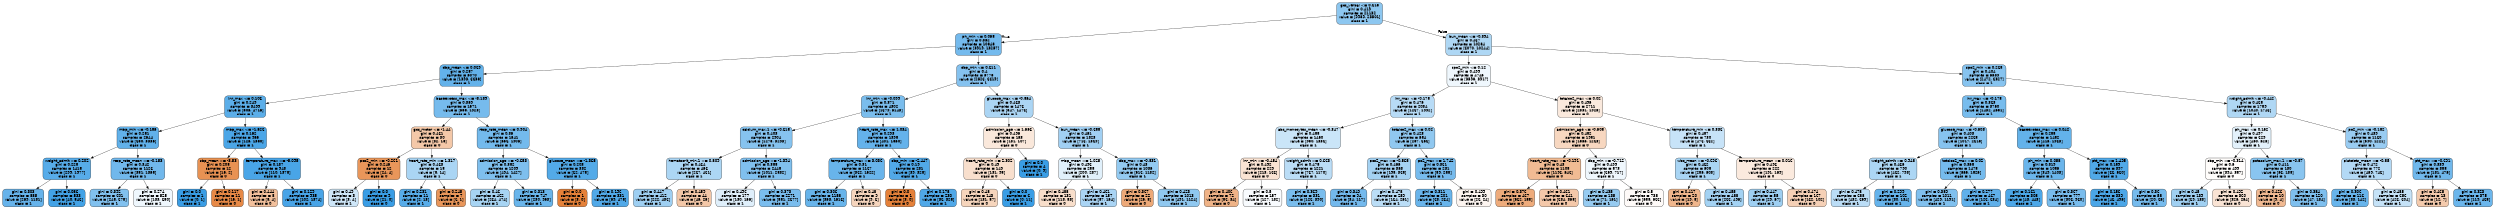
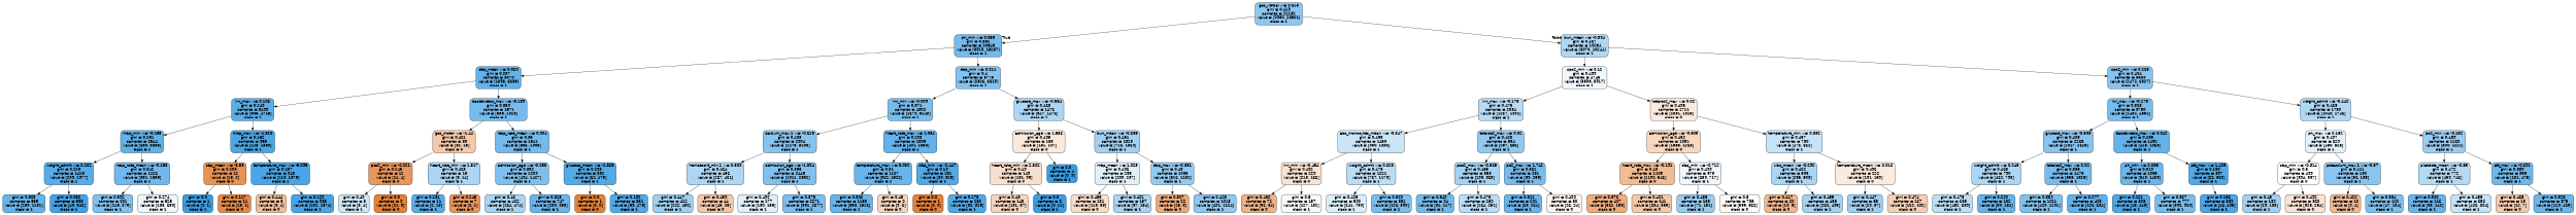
  digraph {
    fontname="DejaVu Sans"
    node [color=black fillcolor="#eff7fd" fontname="DejaVu Sans" shape=box style="filled, rounded"]
    edge [fontname="DejaVu Sans"]
    n1 [fillcolor="#8dc7f0" label="gcs_verbal <= 0.618\ngini = 0.419\nsamples = 21132\nvalue = [9989, 23501]\nclass = 1"]
    n2 [fillcolor="#74baed" label="ph_min <= 0.058\ngini = 0.352\nsamples = 10848\nvalue = [3919, 13257]\nclass = 1"]
    n3 [fillcolor="#aed7f4" label="bun_mean <= -0.394\ngini = 0.467\nsamples = 10284\nvalue = [6070, 10244]\nclass = 1"]
    n4 [fillcolor="#63b2ea" label="dbp_mean <= 0.069\ngini = 0.287\nsamples = 5070\nvalue = [1393, 6638]\nclass = 1"]
    n5 [fillcolor="#85c2ef" label="dbp_min <= 0.611\ngini = 0.4\nsamples = 5778\nvalue = [2526, 6619]\nclass = 1"]
    n6 [label="spo2_min <= 0.12\ngini = 0.499\nsamples = 4745\nvalue = [3598, 3917]\nclass = 1"]
    n7 [fillcolor="#86c3ef" label="spo2_min <= 0.268\ngini = 0.404\nsamples = 5539\nvalue = [2472, 6327]\nclass = 1"]
    n8 [fillcolor="#5baee9" label="inr_max <= 0.106\ngini = 0.249\nsamples = 3499\nvalue = [805, 4715]\nclass = 1"]
    n9 [fillcolor="#76bbed" label="baseexcess_max <= -3.139\ngini = 0.359\nsamples = 1571\nvalue = [588, 1923]\nclass = 1"]
    n10 [fillcolor="#7abded" label="inr_min <= -0.099\ngini = 0.371\nsamples = 4302\nvalue = [1679, 5143]\nclass = 1"]
    n11 [fillcolor="#abd5f4" label="glucose_max <= -0.854\ngini = 0.463\nsamples = 1476\nvalue = [847, 1476]\nclass = 1"]
    n12 [fillcolor="#61b1ea" label="mbp_min <= -0.185\ngini = 0.281\nsamples = 2544\nvalue = [680, 3335]\nclass = 1"]
    n13 [fillcolor="#4ba6e7" label="mbp_max <= -1.526\ngini = 0.152\nsamples = 955\nvalue = [125, 1380]\nclass = 1"]
    n14 [fillcolor="#f4c8a8" label="gcs_motor <= -1.44\ngini = 0.461\nsamples = 30\nvalue = [32, 18]\nclass = 0"]
    n15 [fillcolor="#73baed" label="resp_rate_mean <= 0.904\ngini = 0.35\nsamples = 1541\nvalue = [556, 1905]\nclass = 1"]
    n16 [fillcolor="#57ace9" label="weight_admit <= 0.202\ngini = 0.228\nsamples = 1418\nvalue = [299, 1977]\nclass = 1"]
    n17 [fillcolor="#71b8ec" label="resp_rate_mean <= -0.153\ngini = 0.342\nsamples = 1126\nvalue = [381, 1358]\nclass = 1"]
    n18 [fillcolor="#e89253" label="sbp_mean <= -3.53\ngini = 0.208\nsamples = 12\nvalue = [15, 2]\nclass = 0"]
    n19 [fillcolor="#49a5e7" label="temperature_max <= -5.095\ngini = 0.137\nsamples = 943\nvalue = [110, 1378]\nclass = 1"]
    n20 [fillcolor="#66b3eb" label="gini = 0.303\nsamples = 885\nvalue = [259, 1131]\nclass = 1"]
    n21 [fillcolor="#42a2e6" label="gini = 0.086\nsamples = 533\nvalue = [40, 846]\nclass = 1"]
    n22 [fillcolor="#81c1ef" label="gini = 0.392\nsamples = 601\nvalue = [248, 678]\nclass = 1"]
    n23 [label="gini = 0.274\nsamples = 525\nvalue = [133, 680]\nclass = 1"]
    n24 [fillcolor="#399de5" label="gini = 0.0\nsamples = 1\nvalue = [0, 1]\nclass = 1"]
    n25 [fillcolor="#e78946" label="gini = 0.117\nsamples = 11\nvalue = [15, 1]\nclass = 0"]
    n26 [fillcolor="#f2c09c" label="gini = 0.444\nsamples = 8\nvalue = [8, 4]\nclass = 0"]
    n27 [fillcolor="#48a4e7" label="gini = 0.129\nsamples = 935\nvalue = [102, 1374]\nclass = 1"]
    n28 [fillcolor="#e9965a" label="pco2_min <= -0.261\ngini = 0.245\nsamples = 12\nvalue = [24, 4]\nclass = 0"]
    n29 [fillcolor="#aad5f4" label="heart_rate_min <= 1.317\ngini = 0.463\nsamples = 18\nvalue = [8, 14]\nclass = 1"]
    n30 [fillcolor="#7ebfee" label="admission_age <= -0.653\ngini = 0.382\nsamples = 1209\nvalue = [494, 1427]\nclass = 1"]
    n31 [fillcolor="#53aae8" label="glucose_mean <= -1.365\ngini = 0.203\nsamples = 332\nvalue = [62, 478]\nclass = 1"]
    n32 [fillcolor="#cee6f8" label="gini = 0.49\nsamples = 3\nvalue = [3, 4]\nclass = 1"]
-   n33 [fillcolor="#399de5" label="gini = 0.0\nsamples = 9\nvalue = [21, 0]\nclass = 0"]
+   n33 [fillcolor="#e58139" label="gini = 0.0\nsamples = 9\nvalue = [21, 0]\nclass = 0"]
    n34 [fillcolor="#57ace9" label="gini = 0.231\nsamples = 11\nvalue = [2, 13]\nclass = 1"]
    n35 [fillcolor="#e9965a" label="gini = 0.245\nsamples = 7\nvalue = [6, 1]\nclass = 0"]
    n36 [fillcolor="#a7d4f3" label="gini = 0.46\nsamples = 462\nvalue = [264, 474]\nclass = 1"]
    n37 [fillcolor="#69b5eb" label="gini = 0.313\nsamples = 747\nvalue = [230, 953]\nclass = 1"]
    n38 [fillcolor="#e58139" label="gini = 0.0\nsamples = 1\nvalue = [3, 0]\nclass = 0"]
    n39 [fillcolor="#51a9e8" label="gini = 0.196\nsamples = 331\nvalue = [59, 478]\nclass = 1"]
    n40 [fillcolor="#86c3ef" label="calcium_max.1 <= -0.618\ngini = 0.403\nsamples = 2904\nvalue = [1278, 3293]\nclass = 1"]
    n41 [fillcolor="#64b2eb" label="heart_rate_max <= 1.034\ngini = 0.293\nsamples = 1398\nvalue = [401, 1850]\nclass = 1"]
    n42 [fillcolor="#fae8db" label="admission_age <= 1.556\ngini = 0.495\nsamples = 153\nvalue = [131, 107]\nclass = 0"]
    n43 [fillcolor="#a1d0f3" label="bun_mean <= -0.688\ngini = 0.451\nsamples = 1323\nvalue = [716, 1369]\nclass = 1"]
    n44 [fillcolor="#acd6f4" label="hematocrit_min.1 <= 0.809\ngini = 0.464\nsamples = 456\nvalue = [267, 461]\nclass = 1"]
    n45 [fillcolor="#80c0ee" label="admission_age <= -1.394\ngini = 0.388\nsamples = 2448\nvalue = [1011, 2832]\nclass = 1"]
    n46 [fillcolor="#68b4eb" label="temperature_max <= 3.036\ngini = 0.31\nsamples = 1167\nvalue = [362, 1522]\nclass = 1"]
    n47 [fillcolor="#51a9e8" label="dbp_min <= -2.447\ngini = 0.19\nsamples = 231\nvalue = [39, 328]\nclass = 1"]
    n48 [fillcolor="#9ecff2" label="gini = 0.447\nsamples = 412\nvalue = [222, 436]\nclass = 1"]
    n49 [fillcolor="#f3c7a7" label="gini = 0.459\nsamples = 44\nvalue = [45, 25]\nclass = 0"]
    n50 [fillcolor="#dfeffb" label="gini = 0.496\nsamples = 177\nvalue = [130, 155]\nclass = 1"]
    n51 [fillcolor="#7abdee" label="gini = 0.373\nsamples = 2271\nvalue = [881, 2677]\nclass = 1"]
    n52 [fillcolor="#67b4eb" label="gini = 0.306\nsamples = 1158\nvalue = [353, 1516]\nclass = 1"]
    n53 [fillcolor="#f6d5bd" label="gini = 0.48\nsamples = 9\nvalue = [9, 6]\nclass = 0"]
    n54 [fillcolor="#e58139" label="gini = 0.0\nsamples = 1\nvalue = [3, 0]\nclass = 0"]
    n55 [fillcolor="#4fa8e8" label="gini = 0.178\nsamples = 230\nvalue = [36, 328]\nclass = 1"]
    n56 [fillcolor="#f8dfcd" label="heart_rate_min <= 2.302\ngini = 0.49\nsamples = 149\nvalue = [131, 98]\nclass = 0"]
    n57 [fillcolor="#399de5" label="gini = 0.0\nsamples = 4\nvalue = [0, 9]\nclass = 1"]
    n58 [fillcolor="#e0f0fb" label="mbp_mean <= 1.025\ngini = 0.496\nsamples = 288\nvalue = [200, 237]\nclass = 1"]
    n59 [fillcolor="#93caf1" label="dbp_max <= -0.831\ngini = 0.43\nsamples = 1035\nvalue = [516, 1132]\nclass = 1"]
    n60 [fillcolor="#f6d5bc" label="gini = 0.48\nsamples = 143\nvalue = [131, 87]\nclass = 0"]
    n61 [fillcolor="#399de5" label="gini = 0.0\nsamples = 6\nvalue = [0, 11]\nclass = 1"]
    n62 [fillcolor="#f8deca" label="gini = 0.488\nsamples = 131\nvalue = [113, 83]\nclass = 0"]
    n63 [fillcolor="#a9d4f4" label="gini = 0.461\nsamples = 157\nvalue = [87, 154]\nclass = 1"]
    n64 [fillcolor="#eda978" label="gini = 0.367\nsamples = 22\nvalue = [25, 8]\nclass = 0"]
    n65 [fillcolor="#8fc8f0" label="gini = 0.423\nsamples = 1013\nvalue = [491, 1124]\nclass = 1"]
    n66 [fillcolor="#b7dbf6" label="inr_max <= -0.178\ngini = 0.475\nsamples = 2034\nvalue = [1267, 1992]\nclass = 1"]
    n67 [fillcolor="#fae9dd" label="totalco2_max <= 0.02\ngini = 0.495\nsamples = 2711\nvalue = [2331, 1925]\nclass = 0"]
    n68 [fillcolor="#77bced" label="inr_max <= -0.178\ngini = 0.363\nsamples = 3750\nvalue = [1432, 4581]\nclass = 1"]
    n69 [fillcolor="#afd7f4" label="weight_admit <= -0.442\ngini = 0.468\nsamples = 1789\nvalue = [1040, 1746]\nclass = 1"]
    n70 [fillcolor="#cae5f8" label="abs_monocytes_mean <= -0.347\ngini = 0.488\nsamples = 1450\nvalue = [980, 1336]\nclass = 1"]
    n71 [fillcolor="#90c8f0" label="totalco2_max <= 0.02\ngini = 0.423\nsamples = 584\nvalue = [287, 656]\nclass = 1"]
    n72 [fillcolor="#f7d7c0" label="admission_age <= -0.508\ngini = 0.482\nsamples = 1981\nvalue = [1855, 1263]\nclass = 0"]
    n73 [fillcolor="#c7e3f8" label="temperature_min <= 0.336\ngini = 0.487\nsamples = 730\nvalue = [476, 662]\nclass = 1"]
    n74 [fillcolor="#f9e3d3" label="inr_min <= -0.454\ngini = 0.492\nsamples = 229\nvalue = [213, 166]\nclass = 0"]
    n75 [fillcolor="#bbddf6" label="weight_admit <= 0.663\ngini = 0.478\nsamples = 1221\nvalue = [767, 1170]\nclass = 1"]
    n76 [fillcolor="#a4d2f3" label="pco2_max <= -0.565\ngini = 0.455\nsamples = 353\nvalue = [198, 368]\nclass = 1"]
    n77 [fillcolor="#76bbed" label="po2_max <= 1.742\ngini = 0.361\nsamples = 231\nvalue = [89, 288]\nclass = 1"]
    n78 [fillcolor="#efb387" label="gini = 0.406\nsamples = 72\nvalue = [86, 34]\nclass = 0"]
    n79 [fillcolor="#f8fbfe" label="gini = 0.5\nsamples = 157\nvalue = [127, 132]\nclass = 1"]
+   n80 [fillcolor="#dceefa" label="gini = 0.495\nsamples = 890\nvalue = [641, 780]\nclass = 1"]
    n81 [fillcolor="#79bded" label="gini = 0.369\nsamples = 331\nvalue = [126, 390]\nclass = 1"]
    n82 [fillcolor="#73b9ed" label="gini = 0.349\nsamples = 94\nvalue = [34, 117]\nclass = 1"]
    n83 [fillcolor="#baddf6" label="gini = 0.478\nsamples = 259\nvalue = [164, 251]\nclass = 1"]
    n84 [fillcolor="#68b4eb" label="gini = 0.311\nsamples = 201\nvalue = [63, 264]\nclass = 1"]
    n85 [fillcolor="#fdf5f0" label="gini = 0.499\nsamples = 30\nvalue = [26, 24]\nclass = 0"]
    n86 [fillcolor="#f1bb93" label="heart_rate_max <= -0.191\ngini = 0.43\nsamples = 1108\nvalue = [1196, 546]\nclass = 0"]
    n87 [label="dbp_min <= -0.712\ngini = 0.499\nsamples = 873\nvalue = [659, 717]\nclass = 1"]
    n88 [fillcolor="#a9d5f4" label="wbc_mean <= -0.696\ngini = 0.462\nsamples = 508\nvalue = [285, 503]\nclass = 1"]
    n89 [fillcolor="#fbeade" label="temperature_mean <= 0.016\ngini = 0.496\nsamples = 222\nvalue = [191, 159]\nclass = 0"]
    n90 [fillcolor="#eeab7b" label="gini = 0.376\nsamples = 467\nvalue = [562, 188]\nclass = 0"]
    n91 [fillcolor="#f4c8a9" label="gini = 0.461\nsamples = 641\nvalue = [634, 358]\nclass = 0"]
    n92 [fillcolor="#96cbf1" label="gini = 0.435\nsamples = 135\nvalue = [71, 151]\nclass = 1"]
    n93 [fillcolor="#fefaf8" label="gini = 0.5\nsamples = 738\nvalue = [588, 566]\nclass = 0"]
    n94 [fillcolor="#f0b68c" label="gini = 0.417\nsamples = 20\nvalue = [19, 8]\nclass = 0"]
    n95 [fillcolor="#a3d2f3" label="gini = 0.455\nsamples = 488\nvalue = [266, 495]\nclass = 1"]
    n96 [fillcolor="#9ecff2" label="gini = 0.447\nsamples = 55\nvalue = [29, 57]\nclass = 1"]
    n97 [fillcolor="#f5d0b6" label="gini = 0.474\nsamples = 167\nvalue = [162, 102]\nclass = 0"]
    n98 [fillcolor="#86c3ef" label="glucose_max <= -0.503\ngini = 0.403\nsamples = 2268\nvalue = [1017, 2618]\nclass = 1"]
    n99 [fillcolor="#63b2ea" label="baseexcess_max <= 0.042\ngini = 0.288\nsamples = 1482\nvalue = [415, 1963]\nclass = 1"]
    n100 [fillcolor="#e3f1fb" label="ph_max <= 0.152\ngini = 0.497\nsamples = 629\nvalue = [450, 525]\nclass = 1"]
    n101 [fillcolor="#99ccf2" label="po2_min <= -0.182\ngini = 0.439\nsamples = 1160\nvalue = [590, 1221]\nclass = 1"]
    n102 [fillcolor="#acd6f4" label="weight_admit <= 0.948\ngini = 0.465\nsamples = 790\nvalue = [462, 793]\nclass = 1"]
    n103 [fillcolor="#75bbed" label="totalco2_max <= 0.02\ngini = 0.358\nsamples = 1478\nvalue = [555, 1825]\nclass = 1"]
    n104 [fillcolor="#6ab5eb" label="ph_min <= 0.058\ngini = 0.319\nsamples = 1085\nvalue = [349, 1403]\nclass = 1"]
    n105 [fillcolor="#50a9e8" label="ptt_max <= 1.495\ngini = 0.189\nsamples = 397\nvalue = [66, 560]\nclass = 1"]
    n106 [fillcolor="#bbddf6" label="gini = 0.478\nsamples = 688\nvalue = [432, 659]\nclass = 1"]
    n107 [fillcolor="#65b3eb" label="gini = 0.299\nsamples = 102\nvalue = [30, 134]\nclass = 1"]
    n108 [fillcolor="#80c0ee" label="gini = 0.389\nsamples = 1011\nvalue = [429, 1191]\nclass = 1"]
-   n109 [fillcolor="#60b0ea" label="gini = 0.277\nsamples = 467\nvalue = [126, 634]\nclass = 1"]
+   n109 [fillcolor="#60b0ea" label="gini = 0.277\nsamples = 463\nvalue = [126, 634]\nclass = 1"]
    n110 [fillcolor="#4ca7e8" label="gini = 0.161\nsamples = 308\nvalue = [43, 443]\nclass = 1"]
    n111 [fillcolor="#78bced" label="gini = 0.367\nsamples = 777\nvalue = [306, 960]\nclass = 1"]
    n112 [fillcolor="#4ba6e7" label="gini = 0.156\nsamples = 339\nvalue = [46, 495]\nclass = 1"]
-   n113 [fillcolor="#76bbed" label="gini = 0.36\nsamples = 58\nvalue = [20, 65]\nclass = 1"]
    n114 [fillcolor="#fffdfb" label="sbp_min <= -0.314\ngini = 0.5\nsamples = 499\nvalue = [394, 387]\nclass = 0"]
    n115 [fillcolor="#89c5f0" label="potassium_max.1 <= -0.87\ngini = 0.411\nsamples = 130\nvalue = [56, 138]\nclass = 1"]
    n116 [fillcolor="#b3d9f5" label="platelets_mean <= -0.85\ngini = 0.472\nsamples = 772\nvalue = [459, 746]\nclass = 1"]
    n117 [fillcolor="#70b8ec" label="ptt_max <= -0.691\ngini = 0.339\nsamples = 388\nvalue = [131, 475]\nclass = 1"]
    n118 [fillcolor="#a0d0f2" label="gini = 0.45\nsamples = 139\nvalue = [69, 133]\nclass = 1"]
    n119 [fillcolor="#f9e3d4" label="gini = 0.492\nsamples = 360\nvalue = [325, 254]\nclass = 0"]
    n120 [fillcolor="#f1b991" label="gini = 0.426\nsamples = 10\nvalue = [9, 4]\nclass = 0"]
    n121 [fillcolor="#7ebfee" label="gini = 0.384\nsamples = 120\nvalue = [47, 134]\nclass = 1"]
    n122 [fillcolor="#67b4eb" label="gini = 0.306\nsamples = 116\nvalue = [33, 142]\nclass = 1"]
    n123 [fillcolor="#c5e2f7" label="gini = 0.485\nsamples = 656\nvalue = [426, 604]\nclass = 1"]
    n124 [fillcolor="#f4caac" label="gini = 0.465\nsamples = 13\nvalue = [12, 7]\nclass = 0"]
    n125 [fillcolor="#6bb6ec" label="gini = 0.323\nsamples = 375\nvalue = [119, 468]\nclass = 1"]
    n1 -> n2 [headlabel=True labelangle=45 labeldistance=2.5]
    n1 -> n3 [headlabel=False labelangle=-45 labeldistance=2.5]
    n2 -> n4
    n2 -> n5
    n3 -> n6
    n3 -> n7
    n4 -> n8
    n4 -> n9
    n5 -> n10
    n5 -> n11
    n6 -> n66
    n6 -> n67
    n7 -> n68
    n7 -> n69
    n8 -> n12
    n8 -> n13
    n9 -> n14
    n9 -> n15
    n10 -> n40
    n10 -> n41
    n11 -> n42
    n11 -> n43
    n12 -> n16
    n12 -> n17
    n13 -> n18
    n13 -> n19
    n14 -> n28
    n14 -> n29
    n15 -> n30
    n15 -> n31
    n16 -> n20
    n16 -> n21
    n17 -> n22
    n17 -> n23
    n18 -> n24
    n18 -> n25
    n19 -> n26
    n19 -> n27
    n28 -> n32
    n28 -> n33
    n29 -> n34
    n29 -> n35
    n30 -> n36
    n30 -> n37
    n31 -> n38
    n31 -> n39
    n40 -> n44
    n40 -> n45
    n41 -> n46
    n41 -> n47
    n42 -> n56
    n42 -> n57
    n43 -> n58
    n43 -> n59
    n44 -> n48
    n44 -> n49
    n45 -> n50
    n45 -> n51
    n46 -> n52
    n46 -> n53
    n47 -> n54
    n47 -> n55
    n56 -> n60
    n56 -> n61
    n58 -> n62
    n58 -> n63
    n59 -> n64
    n59 -> n65
    n66 -> n70
    n66 -> n71
    n67 -> n72
    n67 -> n73
    n68 -> n98
    n68 -> n99
    n69 -> n100
    n69 -> n101
    n70 -> n74
    n70 -> n75
    n71 -> n76
    n71 -> n77
    n72 -> n86
    n72 -> n87
    n73 -> n88
    n73 -> n89
    n74 -> n78
    n74 -> n79
+   n75 -> n80
    n75 -> n81
    n76 -> n82
    n76 -> n83
    n77 -> n84
    n77 -> n85
    n86 -> n90
    n86 -> n91
    n87 -> n92
    n87 -> n93
    n88 -> n94
    n88 -> n95
    n89 -> n96
    n89 -> n97
    n98 -> n102
    n98 -> n103
    n99 -> n104
    n99 -> n105
    n100 -> n114
    n100 -> n115
    n101 -> n116
    n101 -> n117
    n102 -> n106
    n102 -> n107
    n103 -> n108
    n103 -> n109
    n104 -> n110
    n104 -> n111
    n105 -> n112
-   n105 -> n113
    n114 -> n118
    n114 -> n119
    n115 -> n120
    n115 -> n121
    n116 -> n122
    n116 -> n123
    n117 -> n124
    n117 -> n125
  }
